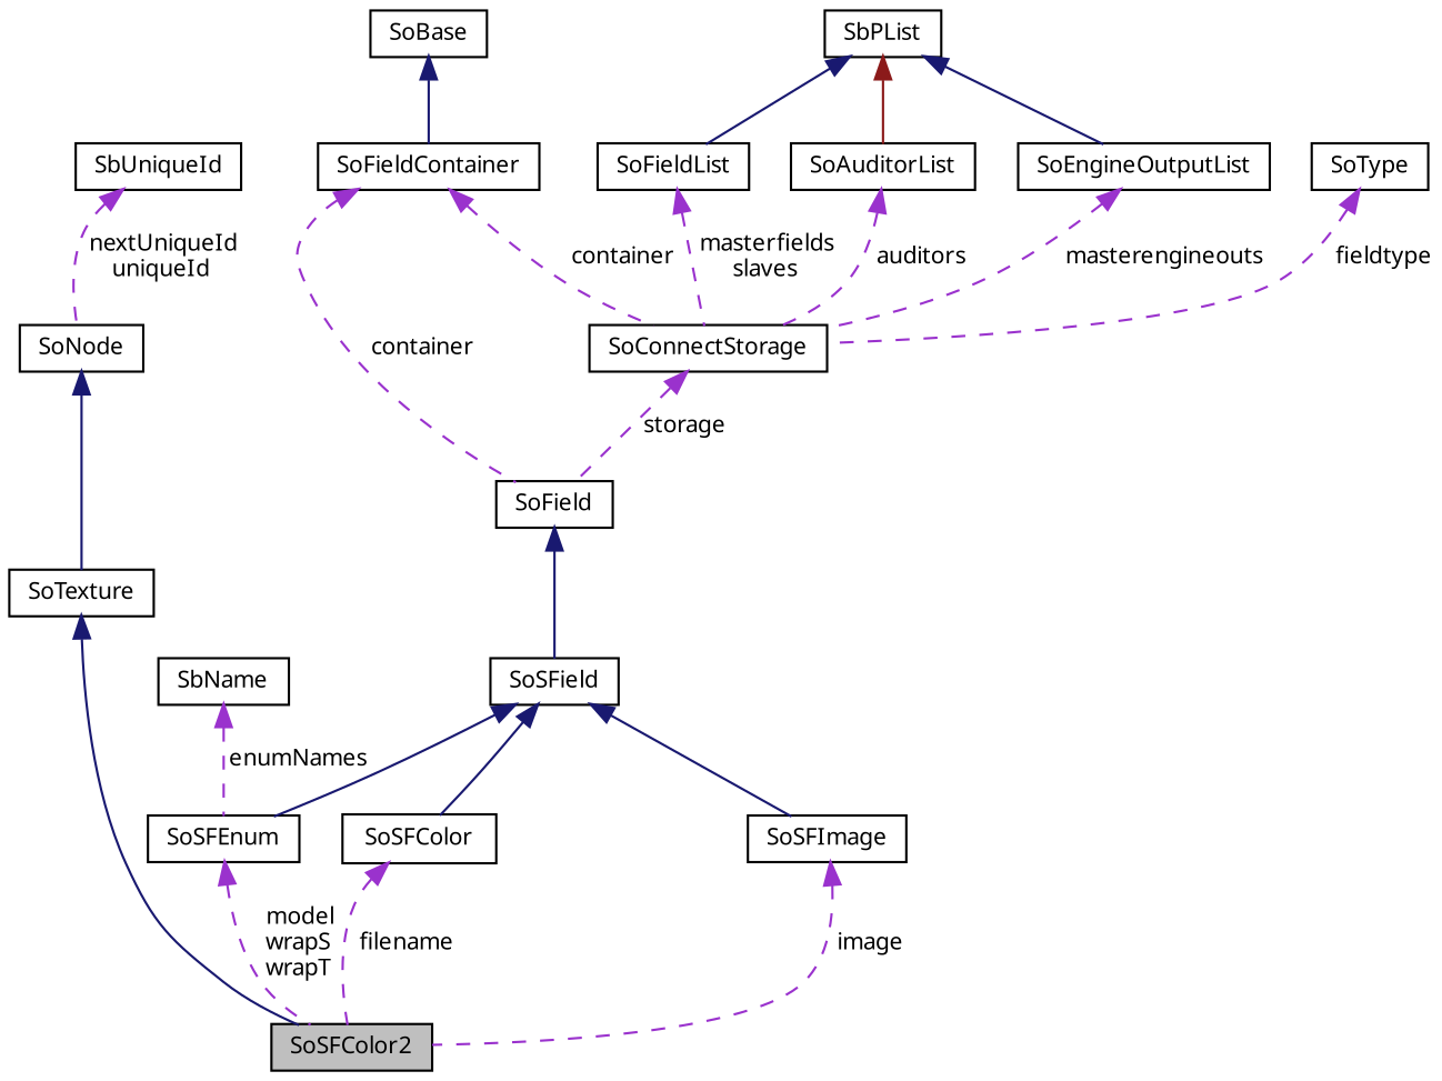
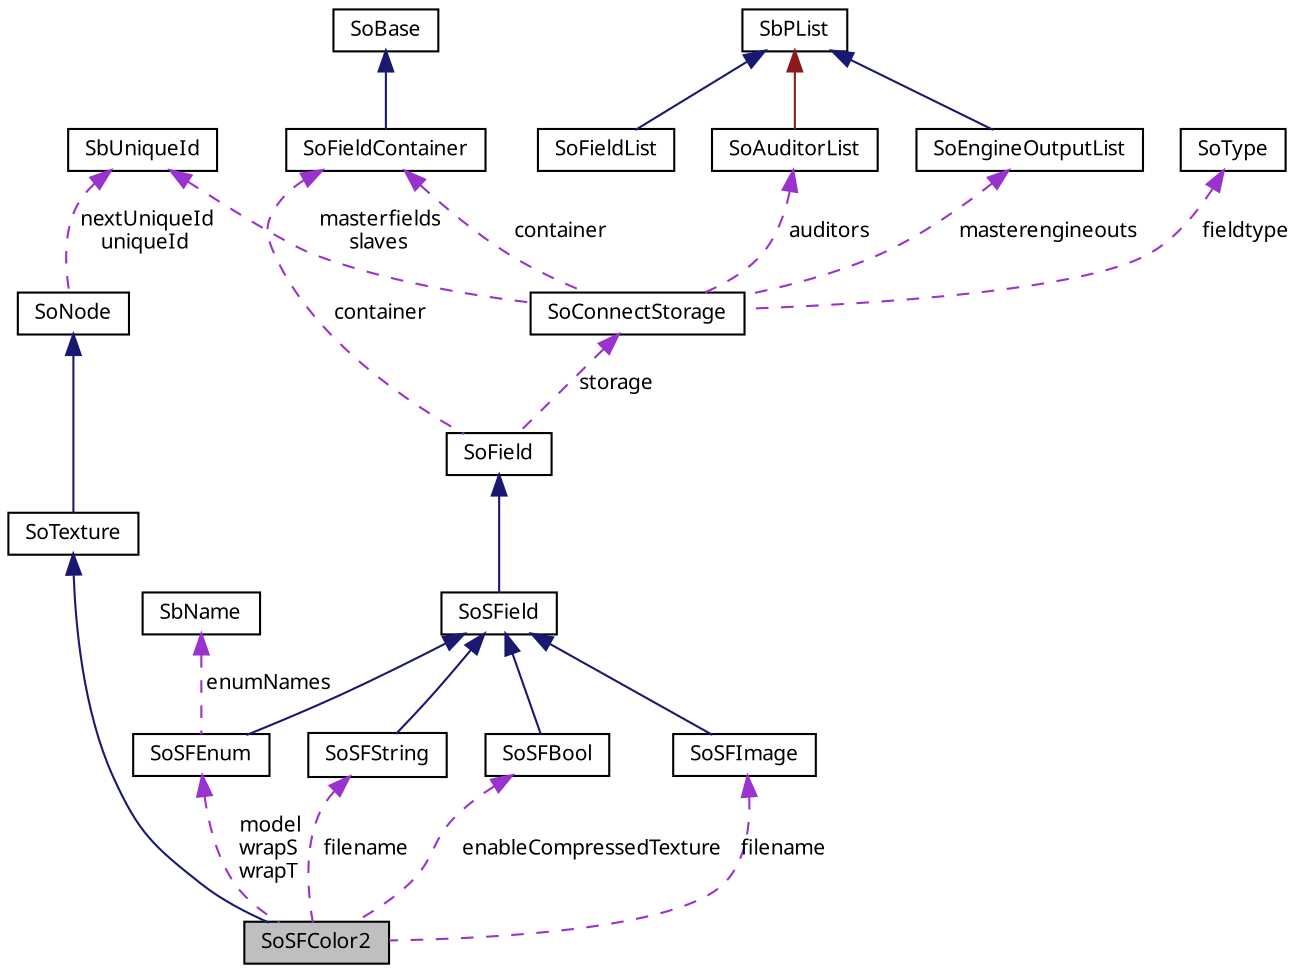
  digraph {
    fontname="Noto Sans"
    node [color=black fillcolor=white fontname="Noto Sans" fontsize=10 shape=record style=filled]
    edge [color=darkorchid3 dir=back fontname="Noto Sans" fontsize=10 labelfontname=Helvetica labelfontsize=10 style=dashed]
    n1 [fillcolor=grey75 fontcolor=black height=0.2 label=SoSFColor2 width=0.4]
    n2 [height=0.2 label=SoTexture width=0.4]
    n3 [height=0.2 label=SoNode width=0.4]
    n4 [height=0.2 label=SoFieldContainer width=0.4]
    n5 [height=0.2 label=SoField width=0.4]
    n6 [height=0.2 label=SoConnectStorage width=0.4]
    n7 [height=0.2 label=SoSField width=0.4]
    n8 [height=0.2 label=SoBase width=0.4]
    n9 [height=0.2 label=SbUniqueId width=0.4]
    n10 [height=0.2 label=SoSFEnum width=0.4]
-   n11 [height=0.2 label=SoSFColor width=0.4]
+   n11 [height=0.2 label=SoSFString width=0.4]
+   n12 [height=0.2 label=SoSFBool width=0.4]
    n13 [height=0.2 label=SoSFImage width=0.4]
    n14 [height=0.2 label=SoFieldList width=0.4]
    n15 [height=0.2 label=SbPList width=0.4]
    n16 [height=0.2 label=SoAuditorList width=0.4]
    n17 [height=0.2 label=SoEngineOutputList width=0.4]
    n18 [height=0.2 label=SoType width=0.4]
    n19 [height=0.2 label=SbName width=0.4]
    n2 -> n1 [color=midnightblue style=solid]
    n3 -> n2 [color=midnightblue style=solid]
    n4 -> n5 [label=" container"]
    n4 -> n6 [label=" container"]
    n5 -> n7 [color=midnightblue style=solid]
    n6 -> n5 [label=" storage"]
    n7 -> n10 [color=midnightblue style=solid]
    n7 -> n11 [color=midnightblue style=solid]
+   n7 -> n12 [color=midnightblue style=solid]
    n7 -> n13 [color=midnightblue style=solid]
    n8 -> n4 [color=midnightblue style=solid]
    n9 -> n3 [label=" nextUniqueId\nuniqueId"]
    n10 -> n1 [label=" model\nwrapS\nwrapT"]
    n11 -> n1 [label=" filename"]
-   n13 -> n1 [label=" image"]
-   n14 -> n6 [label=" masterfields\nslaves"]
+   n12 -> n1 [label=" enableCompressedTexture"]
+   n13 -> n1 [label=" filename"]
+   n9 -> n6 [label=" masterfields\nslaves"]
    n15 -> n14 [color=midnightblue style=solid]
    n15 -> n16 [color=firebrick4 style=solid]
    n15 -> n17 [color=midnightblue style=solid]
    n16 -> n6 [label=" auditors"]
    n17 -> n6 [label=" masterengineouts"]
    n18 -> n6 [label=" fieldtype"]
    n19 -> n10 [label=" enumNames"]
  }
